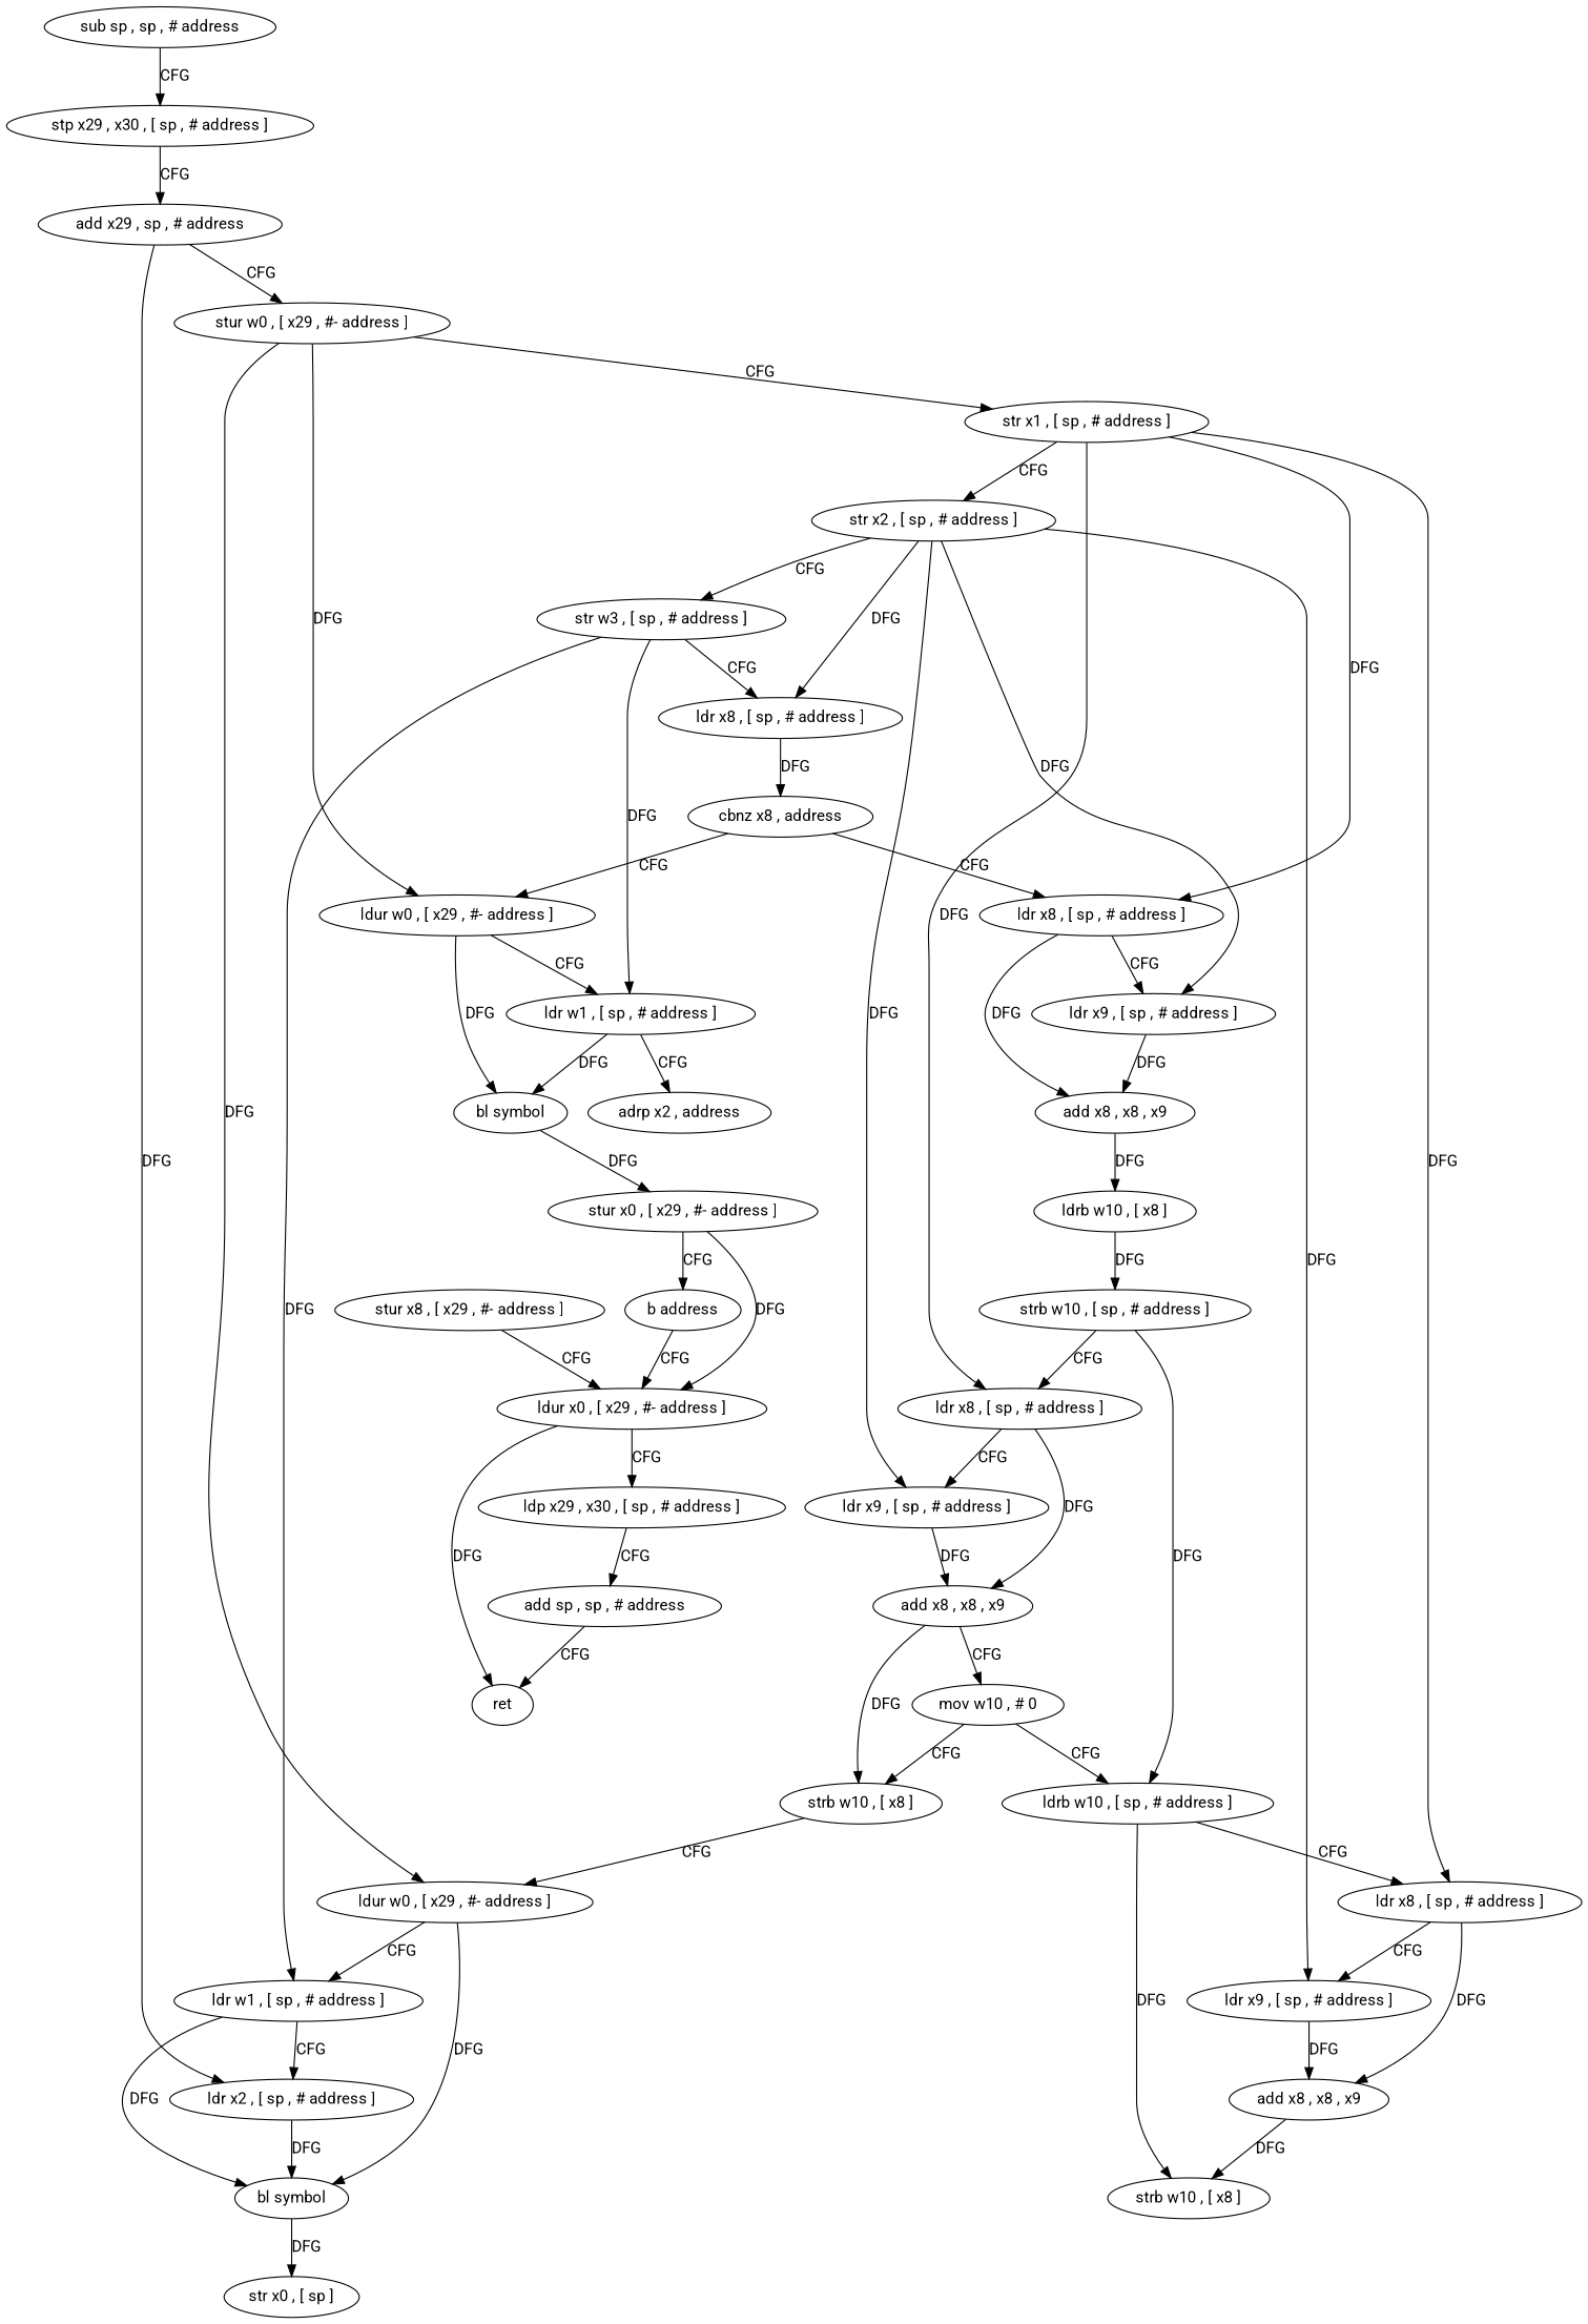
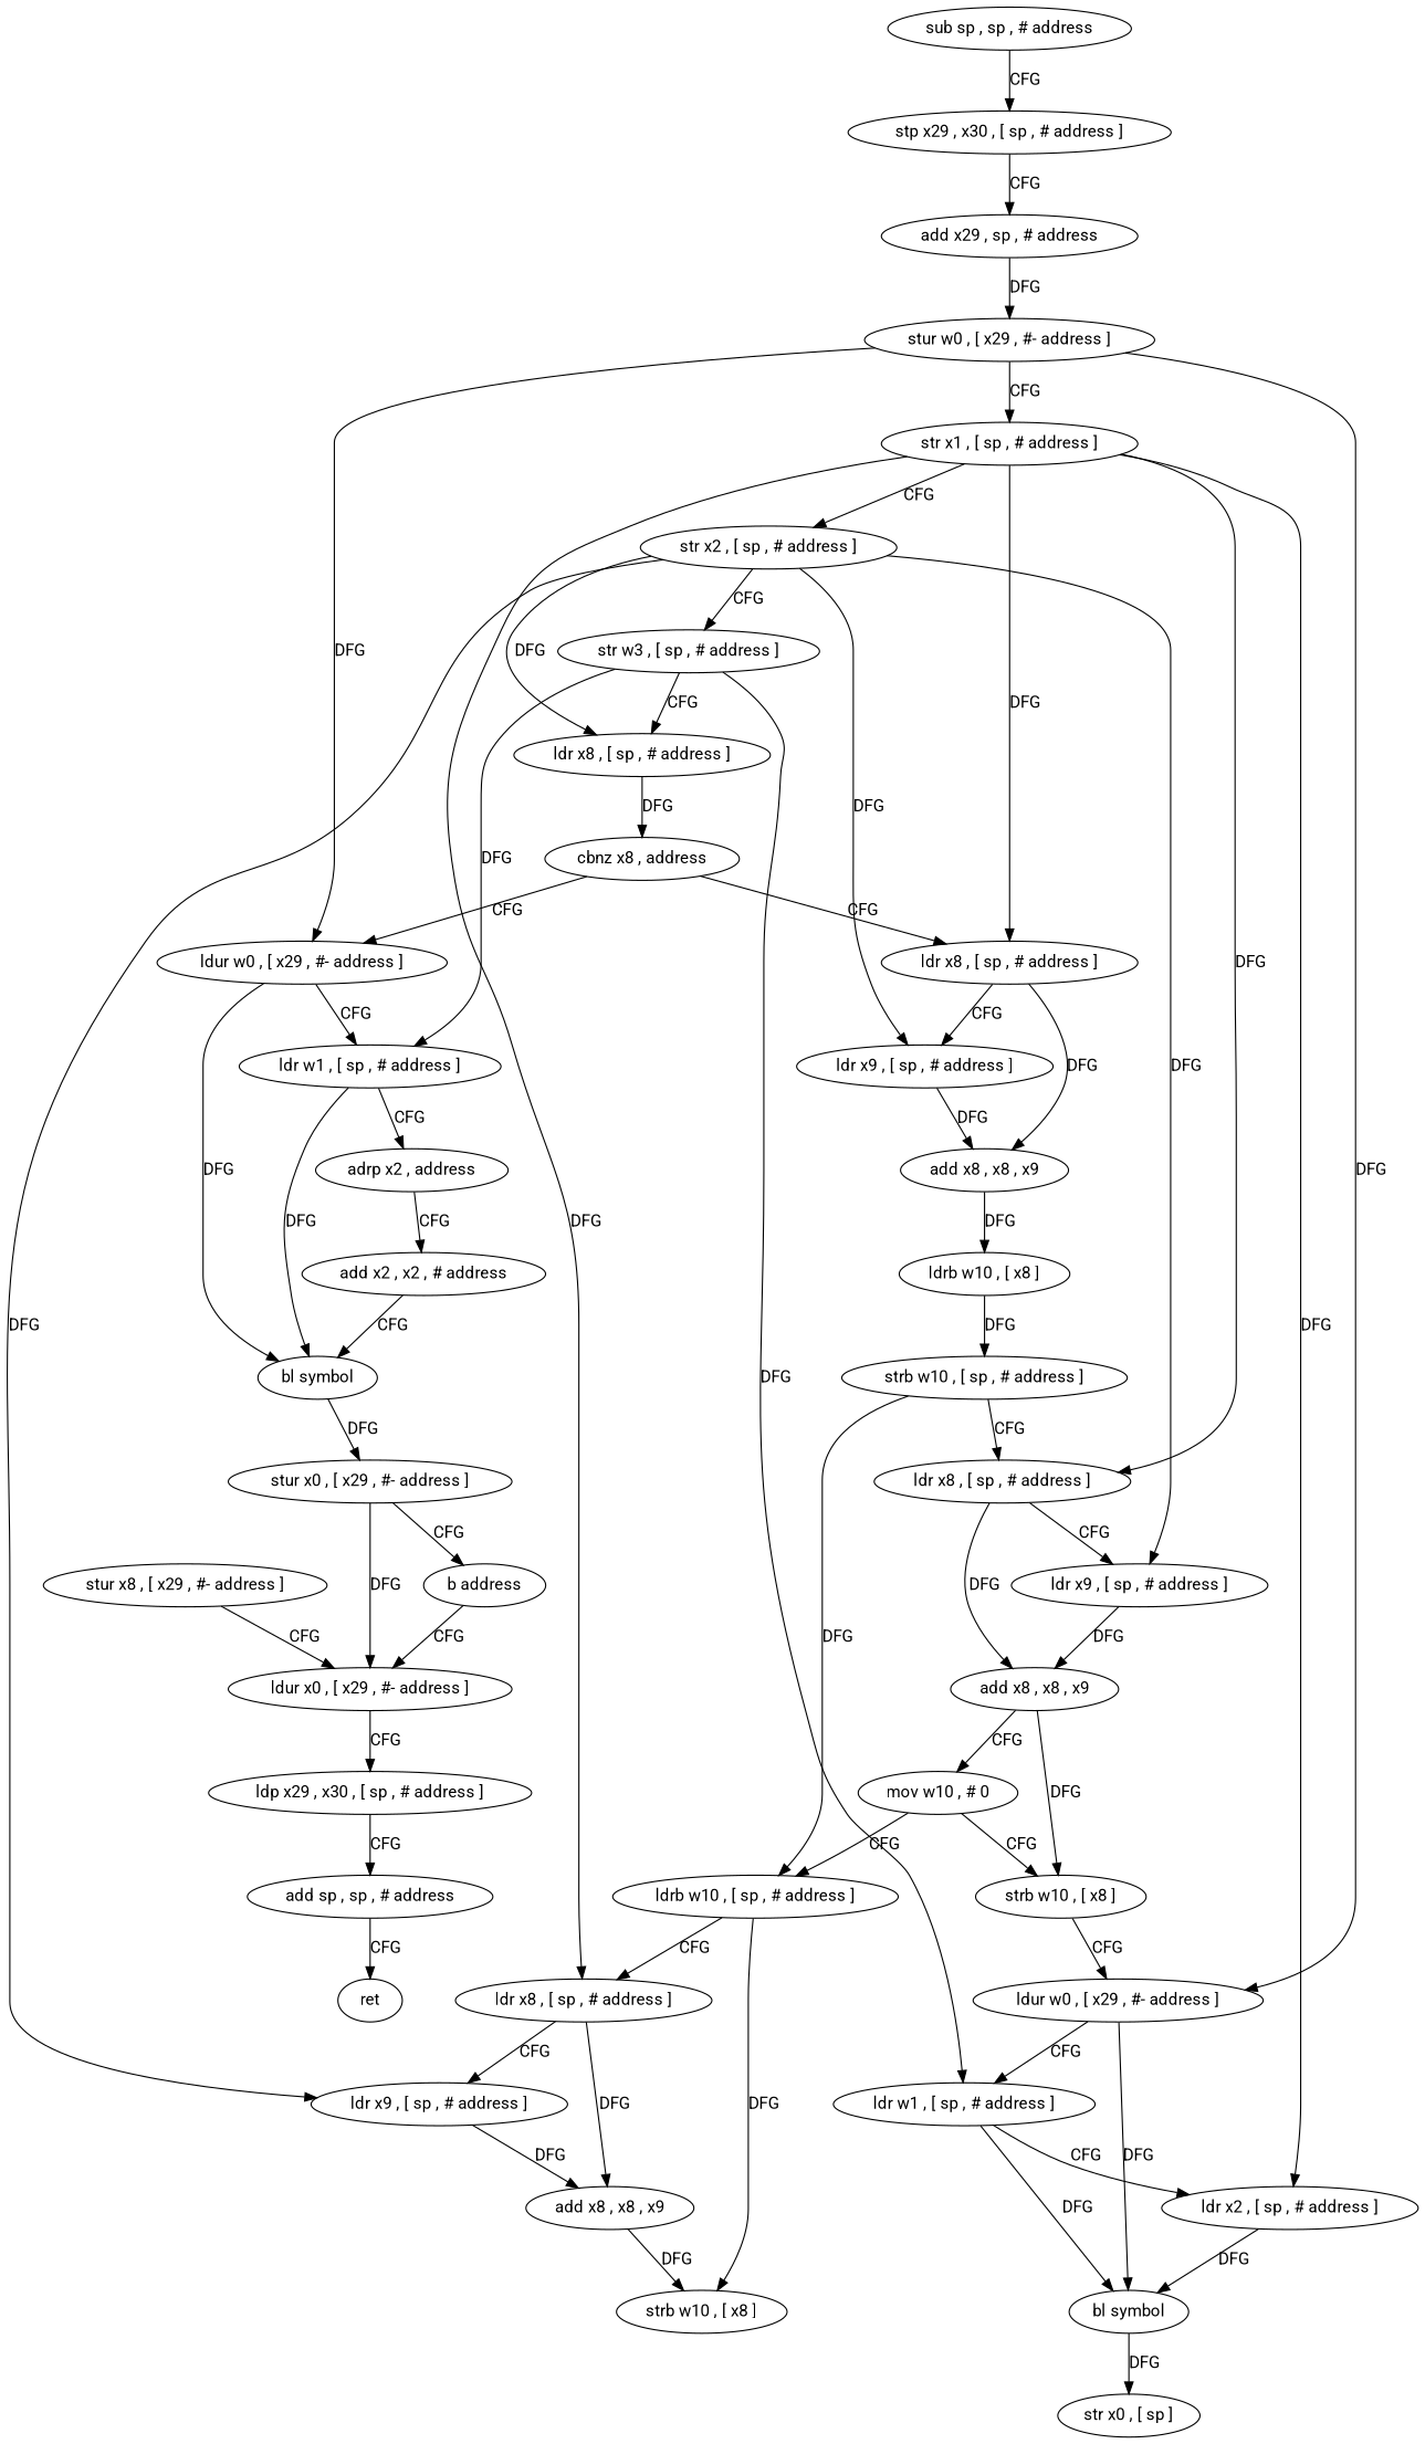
  digraph {
    fontname=Roboto
    node [fontname=Roboto]
    edge [fontname=Roboto]
    n1 [label="sub sp , sp , # address"]
    n2 [label="stp x29 , x30 , [ sp , # address ]"]
    n3 [label="add x29 , sp , # address"]
    n4 [label="stur w0 , [ x29 , #- address ]"]
    n5 [label="str x1 , [ sp , # address ]"]
    n6 [label="ldur w0 , [ x29 , #- address ]"]
    n7 [label="ldur w0 , [ x29 , #- address ]"]
    n8 [label="str x2 , [ sp , # address ]"]
    n9 [label="ldr x8 , [ sp , # address ]"]
    n10 [label="ldr x8 , [ sp , # address ]"]
    n11 [label="ldr x2 , [ sp , # address ]"]
    n12 [label="ldr x8 , [ sp , # address ]"]
    n13 [label="ldr w1 , [ sp , # address ]"]
    n14 [label="bl symbol"]
    n15 [label="ldr w1 , [ sp , # address ]"]
    n16 [label="bl symbol"]
    n17 [label="str w3 , [ sp , # address ]"]
    n18 [label="ldr x8 , [ sp , # address ]"]
    n19 [label="ldr x9 , [ sp , # address ]"]
    n20 [label="ldr x9 , [ sp , # address ]"]
    n21 [label="ldr x9 , [ sp , # address ]"]
    n22 [label="add x8 , x8 , x9"]
    n23 [label="add x8 , x8 , x9"]
    n24 [label="add x8 , x8 , x9"]
    n25 [label="cbnz x8 , address"]
    n26 [label="adrp x2 , address"]
    n27 [label="ldrb w10 , [ x8 ]"]
    n28 [label="stur x0 , [ x29 , #- address ]"]
    n29 [label="strb w10 , [ sp , # address ]"]
    n30 [label="ldrb w10 , [ sp , # address ]"]
    n31 [label="strb w10 , [ x8 ]"]
    n32 [label="mov w10 , # 0"]
    n33 [label="strb w10 , [ x8 ]"]
    n34 [label="str x0 , [ sp ]"]
    n35 [label="stur x8 , [ x29 , #- address ]"]
    n36 [label="ldur x0 , [ x29 , #- address ]"]
    n37 [label="ldp x29 , x30 , [ sp , # address ]"]
    n38 [label=ret]
    n39 [label="add sp , sp , # address"]
+   n40 [label="add x2 , x2 , # address"]
    n41 [label="b address"]
    n1 -> n2 [label=CFG]
    n2 -> n3 [label=CFG]
-   n3 -> n4 [label=CFG]
+   n3 -> n4 [label=DFG]
    n4 -> n5 [label=CFG]
    n4 -> n6 [label=DFG]
    n4 -> n7 [label=DFG]
    n5 -> n8 [label=CFG]
    n5 -> n9 [label=DFG]
    n5 -> n10 [label=DFG]
-   n3 -> n11 [label=DFG]
+   n5 -> n11 [label=DFG]
    n5 -> n12 [label=DFG]
    n6 -> n13 [label=CFG]
    n6 -> n14 [label=DFG]
    n7 -> n15 [label=CFG]
    n7 -> n16 [label=DFG]
    n8 -> n17 [label=CFG]
    n8 -> n18 [label=DFG]
    n8 -> n19 [label=DFG]
    n8 -> n20 [label=DFG]
    n8 -> n21 [label=DFG]
    n9 -> n19 [label=CFG]
    n9 -> n22 [label=DFG]
    n10 -> n20 [label=CFG]
    n10 -> n23 [label=DFG]
    n11 -> n16 [label=DFG]
    n12 -> n21 [label=CFG]
    n12 -> n24 [label=DFG]
    n13 -> n14 [label=DFG]
    n13 -> n26 [label=CFG]
    n14 -> n28 [label=DFG]
    n15 -> n11 [label=CFG]
    n15 -> n16 [label=DFG]
    n16 -> n34 [label=DFG]
    n17 -> n13 [label=DFG]
    n17 -> n15 [label=DFG]
    n17 -> n18 [label=CFG]
    n18 -> n25 [label=DFG]
    n19 -> n22 [label=DFG]
    n20 -> n23 [label=DFG]
    n21 -> n24 [label=DFG]
    n22 -> n27 [label=DFG]
    n23 -> n32 [label=CFG]
    n23 -> n33 [label=DFG]
    n24 -> n31 [label=DFG]
    n25 -> n6 [label=CFG]
    n25 -> n9 [label=CFG]
+   n26 -> n40 [label=CFG]
    n27 -> n29 [label=DFG]
    n28 -> n36 [label=DFG]
    n28 -> n41 [label=CFG]
    n29 -> n10 [label=CFG]
    n29 -> n30 [label=DFG]
    n30 -> n12 [label=CFG]
    n30 -> n31 [label=DFG]
    n32 -> n30 [label=CFG]
    n32 -> n33 [label=CFG]
    n33 -> n7 [label=CFG]
    n35 -> n36 [label=CFG]
    n36 -> n37 [label=CFG]
-   n36 -> n38 [label=DFG]
    n37 -> n39 [label=CFG]
    n39 -> n38 [label=CFG]
+   n40 -> n14 [label=CFG]
    n41 -> n36 [label=CFG]
  }
